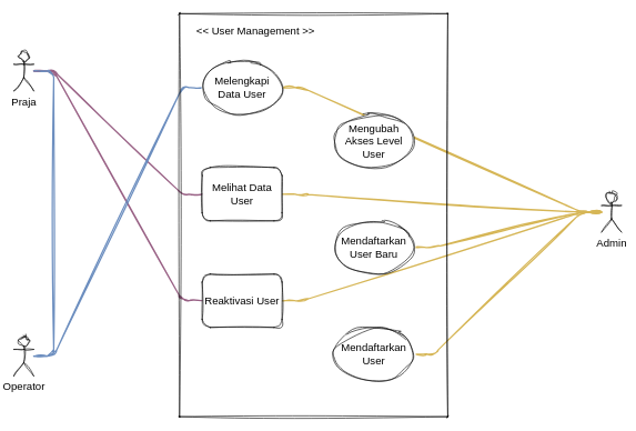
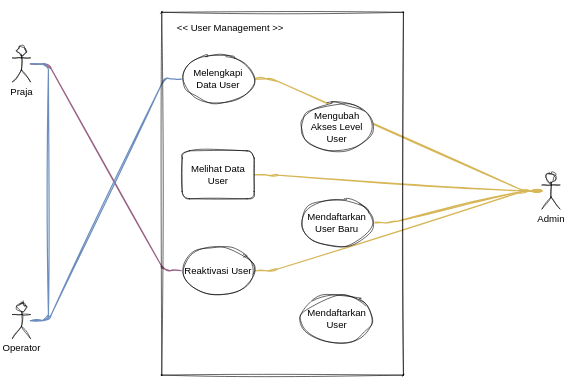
  <mxCell id="0" />
  <mxCell id="1" parent="0" />
  <mxCell id="2" style="edgeStyle=entityRelationEdgeStyle;rounded=1;orthogonalLoop=1;jettySize=auto;html=1;fontSize=12;startSize=8;endSize=8;strokeWidth=2;endArrow=none;endFill=0;fillColor=#fff2cc;gradientColor=#ffd966;strokeColor=#d6b656;elbow=vertical;sketch=1;curveFitting=1;jiggle=2;" parent="1" source="13" target="21" edge="1"><mxGeometry relative="1" as="geometry" /></mxCell>
  <mxCell id="3" style="edgeStyle=entityRelationEdgeStyle;rounded=1;orthogonalLoop=1;jettySize=auto;html=1;fontSize=12;startSize=8;endSize=8;strokeWidth=2;endArrow=none;endFill=0;fillColor=#fff2cc;gradientColor=#ffd966;strokeColor=#d6b656;elbow=vertical;sketch=1;curveFitting=1;jiggle=2;" parent="1" source="13" target="19" edge="1"><mxGeometry relative="1" as="geometry" /></mxCell>
  <mxCell id="4" style="edgeStyle=entityRelationEdgeStyle;rounded=1;orthogonalLoop=1;jettySize=auto;html=1;fontSize=12;startSize=8;endSize=8;strokeWidth=2;endArrow=none;endFill=0;fillColor=#e6d0de;gradientColor=#d5739d;strokeColor=#996185;sketch=1;curveFitting=1;jiggle=2;" parent="1" source="6" target="21" edge="1"><mxGeometry relative="1" as="geometry" /></mxCell>
- <mxCell id="5" style="edgeStyle=entityRelationEdgeStyle;rounded=1;orthogonalLoop=1;jettySize=auto;html=1;fontSize=12;startSize=8;endSize=8;strokeWidth=2;endArrow=none;endFill=0;fillColor=#e6d0de;gradientColor=#d5739d;strokeColor=#996185;sketch=1;curveFitting=1;jiggle=2;" parent="1" source="6" target="18" edge="1"><mxGeometry relative="1" as="geometry" /></mxCell>
  <mxCell id="6" value="Praja" style="shape=umlActor;verticalLabelPosition=bottom;verticalAlign=top;html=1;outlineConnect=0;fontSize=16;rounded=1;sketch=1;curveFitting=1;jiggle=2;" parent="1" vertex="1"><mxGeometry x="20" y="76" width="30" height="60" as="geometry" /></mxCell>
  <mxCell id="7" style="edgeStyle=entityRelationEdgeStyle;rounded=1;orthogonalLoop=1;jettySize=auto;html=1;fontSize=12;startSize=8;endSize=8;fillColor=#dae8fc;gradientColor=#7ea6e0;strokeColor=#6c8ebf;strokeWidth=2;endArrow=none;endFill=0;sketch=1;curveFitting=1;jiggle=2;" parent="1" source="9" target="16" edge="1"><mxGeometry relative="1" as="geometry" /></mxCell>
  <mxCell id="8" style="edgeStyle=entityRelationEdgeStyle;rounded=1;orthogonalLoop=1;jettySize=auto;html=1;fontSize=12;startSize=8;endSize=8;fillColor=#dae8fc;gradientColor=#7ea6e0;strokeColor=#6c8ebf;strokeWidth=2;endArrow=none;endFill=0;sketch=1;curveFitting=1;jiggle=2;" parent="1" source="9" target="6" edge="1"><mxGeometry relative="1" as="geometry" /></mxCell>
  <mxCell id="9" value="Operator" style="shape=umlActor;verticalLabelPosition=bottom;verticalAlign=top;html=1;outlineConnect=0;fontSize=16;rounded=1;sketch=1;curveFitting=1;jiggle=2;" parent="1" vertex="1"><mxGeometry x="20" y="504" width="30" height="60" as="geometry" /></mxCell>
  <mxCell id="10" style="edgeStyle=entityRelationEdgeStyle;rounded=1;orthogonalLoop=1;jettySize=auto;html=1;fontSize=12;startSize=8;endSize=8;strokeWidth=2;endArrow=none;endFill=0;fillColor=#fff2cc;gradientColor=#ffd966;strokeColor=#d6b656;elbow=vertical;sketch=1;curveFitting=1;jiggle=2;" parent="1" source="13" target="16" edge="1"><mxGeometry relative="1" as="geometry" /></mxCell>
  <mxCell id="11" style="edgeStyle=entityRelationEdgeStyle;rounded=1;orthogonalLoop=1;jettySize=auto;html=1;fontSize=12;startSize=8;endSize=8;strokeWidth=2;endArrow=none;endFill=0;fillColor=#fff2cc;gradientColor=#ffd966;strokeColor=#d6b656;elbow=vertical;sketch=1;curveFitting=1;jiggle=2;" parent="1" source="13" target="18" edge="1"><mxGeometry relative="1" as="geometry" /></mxCell>
- <mxCell id="12" style="edgeStyle=entityRelationEdgeStyle;rounded=1;orthogonalLoop=1;jettySize=auto;html=1;fontSize=12;startSize=8;endSize=8;strokeWidth=2;endArrow=none;endFill=0;fillColor=#fff2cc;gradientColor=#ffd966;strokeColor=#d6b656;elbow=vertical;sketch=1;curveFitting=1;jiggle=2;" parent="1" source="13" target="20" edge="1"><mxGeometry relative="1" as="geometry" /></mxCell>
  <mxCell id="13" value="Admin" style="shape=umlActor;verticalLabelPosition=bottom;verticalAlign=top;html=1;outlineConnect=0;fontSize=16;rounded=1;sketch=1;curveFitting=1;jiggle=2;" parent="1" vertex="1"><mxGeometry x="903" y="288" width="30" height="60" as="geometry" /></mxCell>
  <mxCell id="14" value="" style="swimlane;startSize=0;fontSize=16;rounded=1;sketch=1;curveFitting=1;jiggle=2;" parent="1" vertex="1"><mxGeometry x="269" y="20" width="403" height="605" as="geometry" /></mxCell>
  <mxCell id="15" value="&amp;lt;&amp;lt; User Management &amp;gt;&amp;gt;" style="text;html=1;align=center;verticalAlign=middle;resizable=0;points=[];autosize=1;strokeColor=none;fillColor=none;fontSize=16;rounded=1;sketch=1;curveFitting=1;jiggle=2;" parent="14" vertex="1"><mxGeometry x="16" y="10" width="196" height="31" as="geometry" /></mxCell>
  <mxCell id="16" value="Melengkapi Data User" style="ellipse;whiteSpace=wrap;html=1;fontSize=16;rounded=1;sketch=1;curveFitting=1;jiggle=2;" parent="14" vertex="1"><mxGeometry x="34" y="71" width="120" height="80" as="geometry" /></mxCell>
  <mxCell id="17" value="Mengubah Akses Level User" style="ellipse;whiteSpace=wrap;html=1;fontSize=16;rounded=1;sketch=1;curveFitting=1;jiggle=2;" parent="14" vertex="1"><mxGeometry x="232" y="151" width="120" height="80" as="geometry" /></mxCell>
  <mxCell id="18" value="Melihat Data User" style="whiteSpace=wrap;html=1;fontSize=16;sketch=1;curveFitting=1;jiggle=2;rounded=1;" parent="14" vertex="1"><mxGeometry x="34" y="231" width="120" height="80" as="geometry" /></mxCell>
  <mxCell id="19" value="Mendaftarkan User Baru" style="ellipse;whiteSpace=wrap;html=1;fontSize=16;rounded=1;sketch=1;curveFitting=1;jiggle=2;" parent="14" vertex="1"><mxGeometry x="232" y="311" width="120" height="80" as="geometry" /></mxCell>
  <mxCell id="20" value="Mendaftarkan User" style="ellipse;whiteSpace=wrap;html=1;fontSize=16;rounded=1;sketch=1;curveFitting=1;jiggle=2;" parent="14" vertex="1"><mxGeometry x="232" y="471" width="120" height="80" as="geometry" /></mxCell>
- <mxCell id="21" value="Reaktivasi User" style="whiteSpace=wrap;html=1;fontSize=16;sketch=1;curveFitting=1;jiggle=2;rounded=1;" parent="14" vertex="1"><mxGeometry x="34" y="391" width="120" height="80" as="geometry" /></mxCell>
+ <mxCell id="21" value="Reaktivasi User" style="ellipse;whiteSpace=wrap;html=1;fontSize=16;rounded=1;sketch=1;curveFitting=1;jiggle=2;" parent="14" vertex="1"><mxGeometry x="34" y="391" width="120" height="80" as="geometry" /></mxCell>
